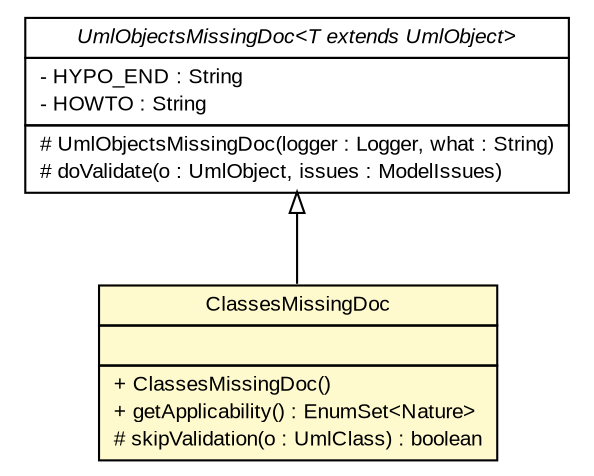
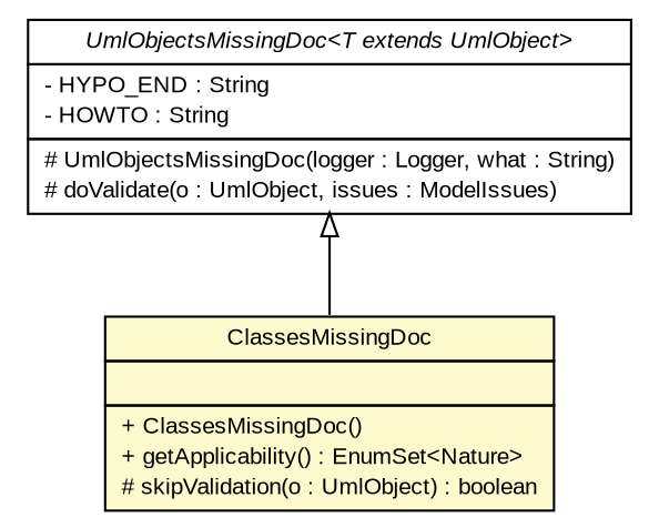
  digraph {
    nodesep=0.25
    ranksep=0.5
    node [fontcolor=black fontname=arial fontsize=10.0 shape=plaintext]
-   n1 [label=<<table title="org.tanjakostic.jcleancim.validation.ClassValidator.ClassesMissingDoc" border="0" cellborder="1" cellspacing="0" cellpadding="2" port="p" bgcolor="lemonChiffon" href="./ClassValidator.ClassesMissingDoc.html"> 		<tr><td><table border="0" cellspacing="0" cellpadding="1"> <tr><td align="center" balign="center"> ClassesMissingDoc </td></tr> 		</table></td></tr> 		<tr><td><table border="0" cellspacing="0" cellpadding="1"> <tr><td align="left" balign="left">  </td></tr> 		</table></td></tr> 		<tr><td><table border="0" cellspacing="0" cellpadding="1"> <tr><td align="left" balign="left"> + ClassesMissingDoc() </td></tr> <tr><td align="left" balign="left"> + getApplicability() : EnumSet&lt;Nature&gt; </td></tr> <tr><td align="left" balign="left"> # skipValidation(o : UmlClass) : boolean </td></tr> 		</table></td></tr> 		</table>>]
+   n1 [label=<<table title="org.tanjakostic.jcleancim.validation.ClassValidator.ClassesMissingDoc" border="0" cellborder="1" cellspacing="0" cellpadding="2" port="p" bgcolor="lemonChiffon" href="./ClassValidator.ClassesMissingDoc.html"> 		<tr><td><table border="0" cellspacing="0" cellpadding="1"> <tr><td align="center" balign="center"> ClassesMissingDoc </td></tr> 		</table></td></tr> 		<tr><td><table border="0" cellspacing="0" cellpadding="1"> <tr><td align="left" balign="left">  </td></tr> 		</table></td></tr> 		<tr><td><table border="0" cellspacing="0" cellpadding="1"> <tr><td align="left" balign="left"> + ClassesMissingDoc() </td></tr> <tr><td align="left" balign="left"> + getApplicability() : EnumSet&lt;Nature&gt; </td></tr> <tr><td align="left" balign="left"> # skipValidation(o : UmlObject) : boolean </td></tr> 		</table></td></tr> 		</table>>]
    n2 [label=<<table title="org.tanjakostic.jcleancim.validation.AbstractRule.UmlObjectsMissingDoc" border="0" cellborder="1" cellspacing="0" cellpadding="2" port="p" href="./AbstractRule.UmlObjectsMissingDoc.html"> 		<tr><td><table border="0" cellspacing="0" cellpadding="1"> <tr><td align="center" balign="center"><font face="Arial Italic"> UmlObjectsMissingDoc&lt;T extends UmlObject&gt; </font></td></tr> 		</table></td></tr> 		<tr><td><table border="0" cellspacing="0" cellpadding="1"> <tr><td align="left" balign="left"> - HYPO_END : String </td></tr> <tr><td align="left" balign="left"> - HOWTO : String </td></tr> 		</table></td></tr> 		<tr><td><table border="0" cellspacing="0" cellpadding="1"> <tr><td align="left" balign="left"> # UmlObjectsMissingDoc(logger : Logger, what : String) </td></tr> <tr><td align="left" balign="left"> # doValidate(o : UmlObject, issues : ModelIssues) </td></tr> 		</table></td></tr> 		</table>>]
    n2 -> n1 [arrowtail=empty dir=back fontname=arial fontsize=10 headport=p labelfontname=arial labelfontsize=10 tailport=p color=black style=solid]
  }
